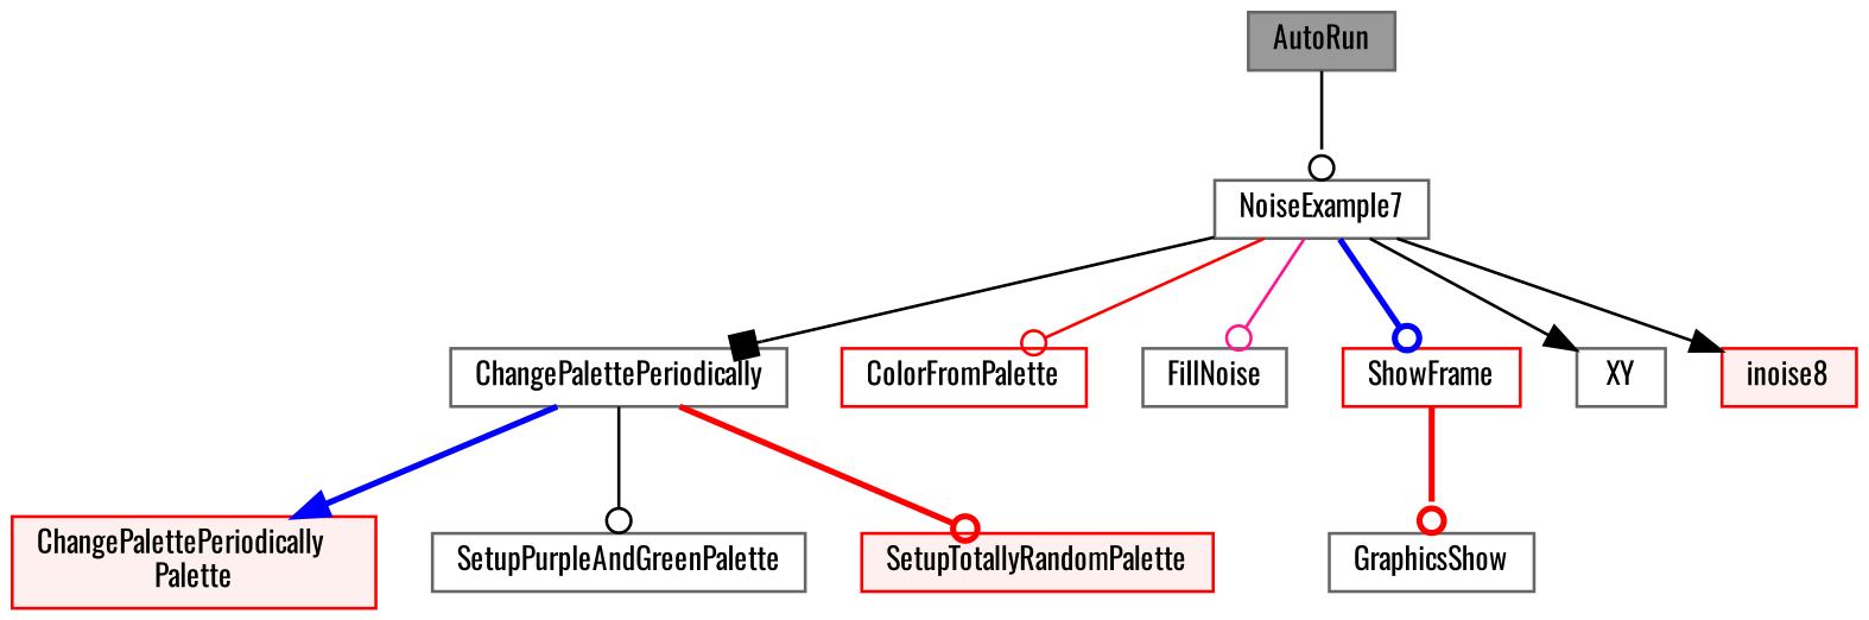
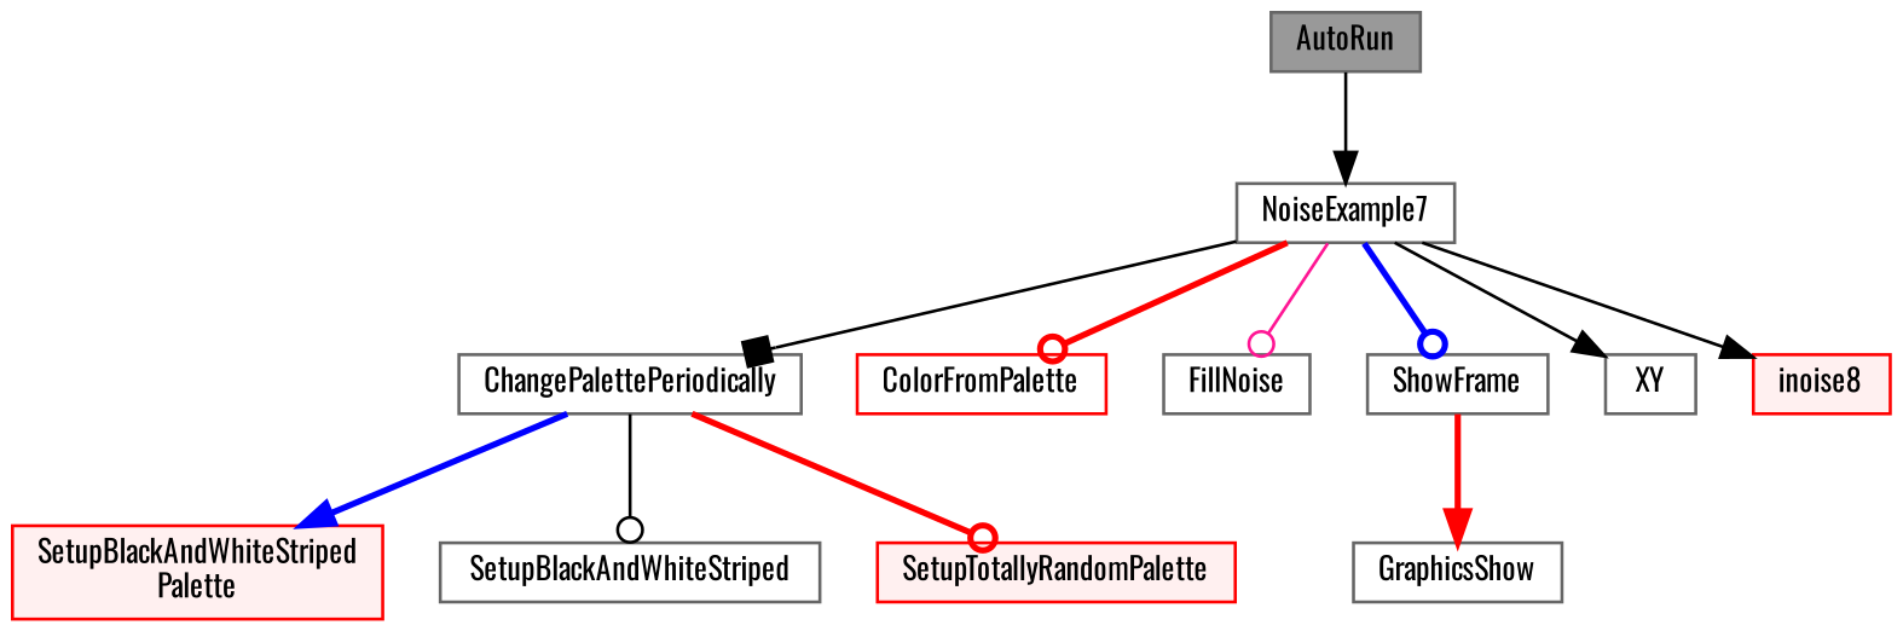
  digraph {
    fontname=Oswald
    rankdir=TB
    node [color=grey40 fillcolor=white fontname=Oswald fontsize=10 shape=box style=filled]
    edge [arrowhead=normal color=black fontname=Oswald fontsize=10 labelfontname=Helvetica labelfontsize=10 style=solid]
    n1 [color=gray40 fillcolor=grey60 fontcolor=black height=0.2 label=AutoRun width=0.4]
    n2 [height=0.2 label=NoiseExample7 width=0.4]
    n3 [height=0.2 label=ChangePalettePeriodically width=0.4]
    n4 [color=red height=0.2 label=ColorFromPalette width=0.4]
    n5 [height=0.2 label=FillNoise width=0.4]
-   n6 [color=red height=0.2 label=ShowFrame width=0.4]
+   n6 [height=0.2 label=ShowFrame width=0.4]
    n7 [height=0.2 label=XY width=0.4]
    n8 [color=red fillcolor="#FFF0F0" height=0.2 label=inoise8 width=0.4]
-   n9 [color=red fillcolor="#FFF0F0" height=0.2 label="ChangePalettePeriodically\lPalette" width=0.4]
-   n10 [height=0.2 label=SetupPurpleAndGreenPalette width=0.4]
+   n9 [color=red fillcolor="#FFF0F0" height=0.2 label="SetupBlackAndWhiteStriped\lPalette" width=0.4]
+   n10 [height=0.2 label=SetupBlackAndWhiteStriped width=0.4]
    n11 [color=red fillcolor="#FFF0F0" height=0.2 label=SetupTotallyRandomPalette width=0.4]
    n12 [height=0.2 label=GraphicsShow width=0.4]
-   n1 -> n2 [arrowhead=odot]
+   n1 -> n2
    n2 -> n3 [arrowhead=box]
-   n2 -> n4 [arrowhead=odot color=red]
+   n2 -> n4 [arrowhead=odot color=red style=bold]
    n2 -> n5 [arrowhead=odot color=deeppink]
    n2 -> n6 [arrowhead=odot color=blue style=bold]
    n2 -> n7
    n2 -> n8
    n3 -> n9 [color=blue style=bold]
    n3 -> n10 [arrowhead=odot]
    n3 -> n11 [arrowhead=odot color=red style=bold]
-   n6 -> n12 [arrowhead=odot color=red style=bold]
+   n6 -> n12 [color=red style=bold]
  }
